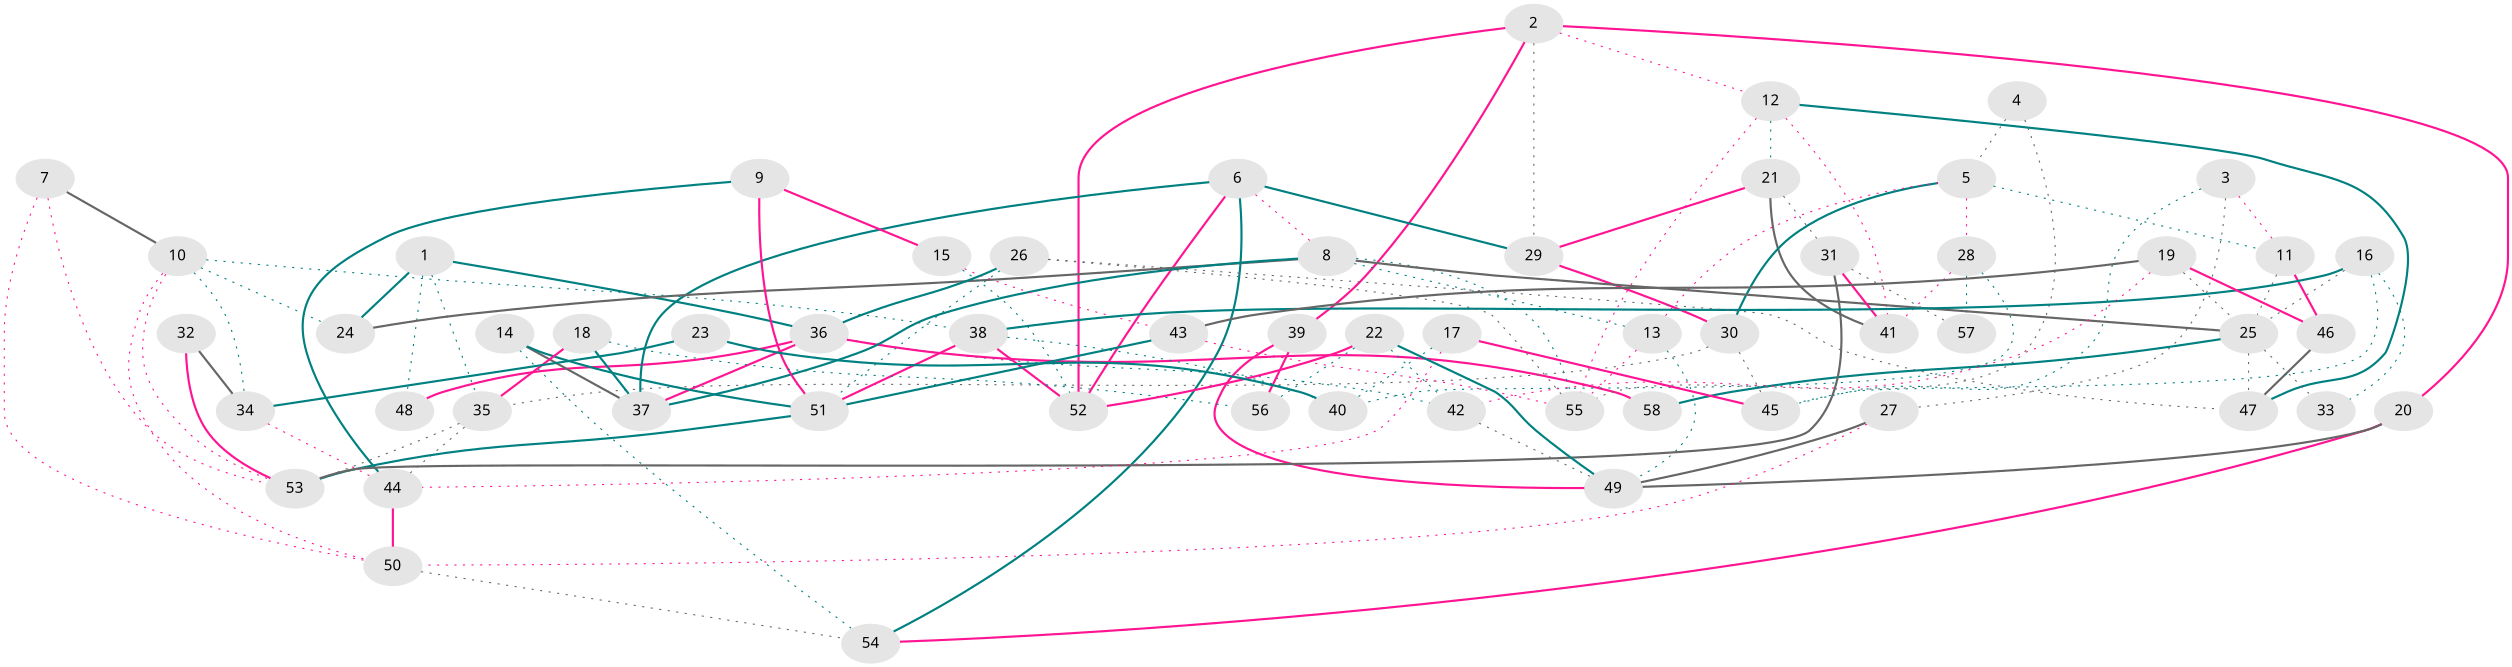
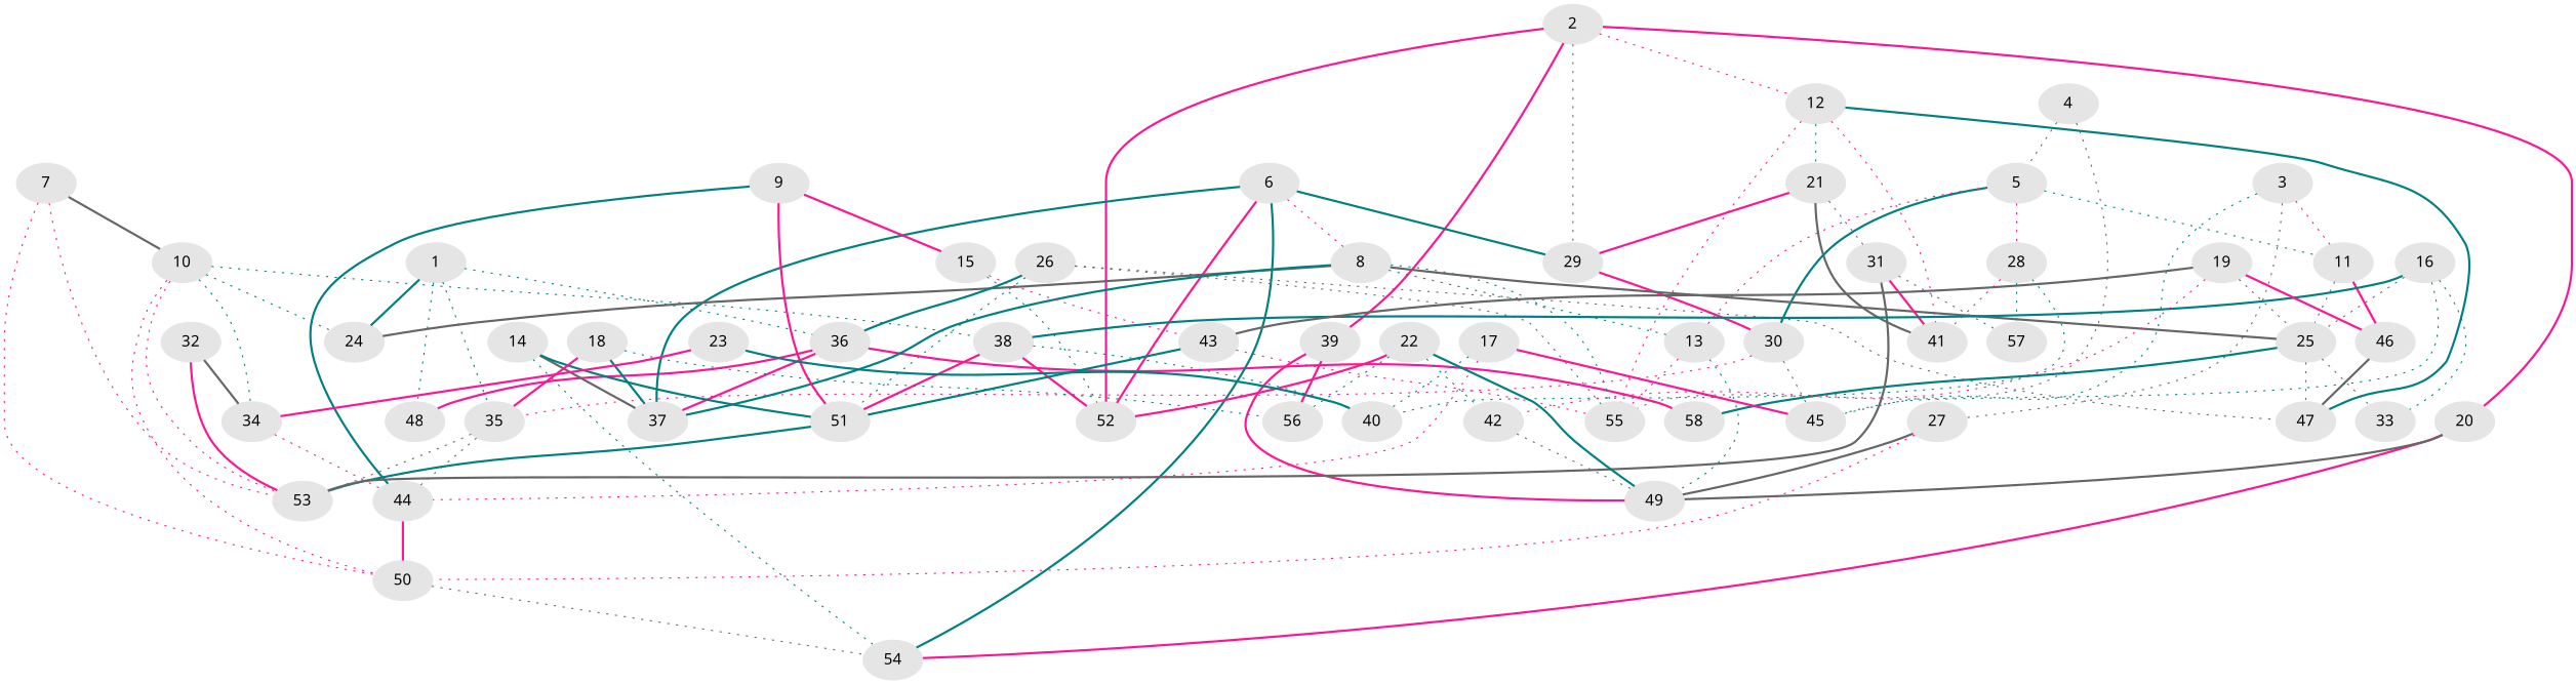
  graph {
    fontname="Noto Sans"
    node [color=gray90 fontname="Noto Sans" style=filled]
    edge [color=teal fontname="Noto Sans" style=dotted]
    1
    24
    35
    36
    48
    53
    44
    37
    42
    58
    2
    12
    20
    29
    39
    52
    55
    21
    41
    47
    54
    49
    30
    56
    3
    11
    27
    45
    25
    46
    50
    4
    5
    13
    28
    40
    57
    6
    8
    7
    10
    34
    38
    33
    9
    15
    51
    43
    31
    14
    16
    17
    18
    19
    22
    23
    26
    32
    1 -- 24 [style=bold]
    1 -- 35
-   1 -- 36 [style=bold]
+   1 -- 36
    1 -- 48
    35 -- 53 [color=gray40]
    35 -- 44 [color=gray40]
    36 -- 48 [color=deeppink style=bold]
    36 -- 37 [color=deeppink style=bold]
-   36 -- 42
    36 -- 58 [color=deeppink style=bold]
    44 -- 50 [color=deeppink style=bold]
    42 -- 49 [color=gray40]
    2 -- 12 [color=deeppink]
    2 -- 20 [color=deeppink style=bold]
    2 -- 29 [color=gray40]
    2 -- 39 [color=deeppink style=bold]
    2 -- 52 [color=deeppink style=bold]
    12 -- 55 [color=deeppink]
    12 -- 21
    12 -- 41 [color=deeppink]
    12 -- 47 [style=bold]
    20 -- 54 [color=deeppink style=bold]
    20 -- 49 [color=gray40 style=bold]
    29 -- 30 [color=deeppink style=bold]
    39 -- 49 [color=deeppink style=bold]
    39 -- 56 [color=deeppink style=bold]
    21 -- 29 [color=deeppink style=bold]
    21 -- 41 [color=gray40 style=bold]
    21 -- 31 [color=gray40]
-   30 -- 35 [color=gray40]
+   30 -- 35 [color=deeppink]
    30 -- 45 [color=gray40]
    3 -- 11 [color=deeppink]
    3 -- 27 [color=gray40]
    3 -- 45
    11 -- 25 [color=gray40]
    11 -- 46 [color=deeppink style=bold]
    27 -- 49 [color=gray40 style=bold]
    27 -- 50 [color=deeppink]
    25 -- 58 [style=bold]
    25 -- 47 [color=gray40]
    25 -- 33 [color=gray40]
    46 -- 47 [color=gray40 style=bold]
    50 -- 54 [color=gray40]
    4 -- 55 [color=gray40]
    4 -- 5 [color=gray40]
    5 -- 30 [style=bold]
    5 -- 11
    5 -- 13 [color=deeppink]
    5 -- 28 [color=deeppink]
    13 -- 55 [color=deeppink]
    13 -- 49
    28 -- 41 [color=deeppink]
    28 -- 40
    28 -- 57
    6 -- 37 [style=bold]
    6 -- 29 [style=bold]
    6 -- 52 [color=deeppink style=bold]
    6 -- 54 [style=bold]
    6 -- 8 [color=deeppink]
    8 -- 24 [color=gray40 style=bold]
    8 -- 37 [style=bold]
    8 -- 55
    8 -- 25 [color=gray40 style=bold]
    8 -- 13
    7 -- 53 [color=deeppink]
    7 -- 50 [color=deeppink]
    7 -- 10 [color=gray40 style=bold]
    10 -- 24
    10 -- 53 [color=deeppink]
    10 -- 50 [color=deeppink]
    10 -- 34
    10 -- 38
    34 -- 44 [color=deeppink]
    38 -- 52 [color=deeppink style=bold]
    38 -- 40
    38 -- 51 [color=deeppink style=bold]
    9 -- 44 [style=bold]
    9 -- 15 [color=deeppink style=bold]
    9 -- 51 [color=deeppink style=bold]
    15 -- 52
    15 -- 43 [color=deeppink]
    51 -- 53 [style=bold]
    43 -- 55 [color=deeppink]
    43 -- 51 [style=bold]
    31 -- 53 [color=gray40 style=bold]
    31 -- 41 [color=deeppink style=bold]
    31 -- 57 [color=gray40]
    14 -- 37 [color=gray40 style=bold]
    14 -- 54
    14 -- 51 [style=bold]
    16 -- 45
    16 -- 25 [color=gray40]
    16 -- 38 [style=bold]
    16 -- 33
    17 -- 44 [color=deeppink]
    17 -- 45 [color=deeppink style=bold]
    17 -- 40
    18 -- 35 [color=deeppink style=bold]
    18 -- 37 [style=bold]
    18 -- 56
    19 -- 42 [color=deeppink]
    19 -- 25 [color=gray40]
    19 -- 46 [color=deeppink style=bold]
    19 -- 43 [color=gray40 style=bold]
    22 -- 42
    22 -- 52 [color=deeppink style=bold]
    22 -- 49 [style=bold]
    22 -- 56
    23 -- 40 [style=bold]
-   23 -- 34 [style=bold]
+   23 -- 34 [color=deeppink style=bold]
    26 -- 36 [style=bold]
    26 -- 55 [color=gray40]
    26 -- 47 [color=gray40]
    26 -- 51
    32 -- 53 [color=deeppink style=bold]
    32 -- 34 [color=gray40 style=bold]
  }
